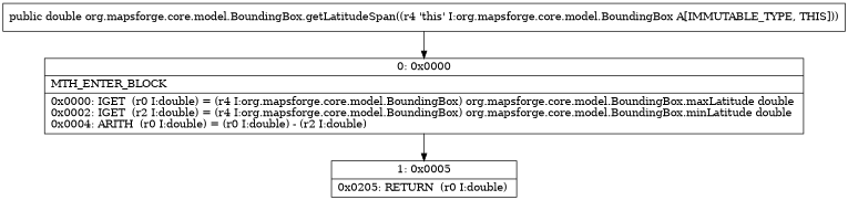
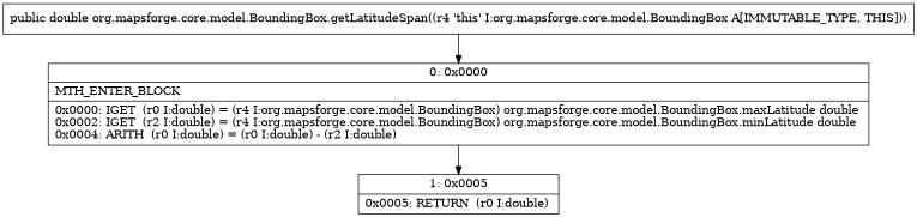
  digraph {
    node [shape=record]
    n1 [label="{0\:\ 0x0000|MTH_ENTER_BLOCK\l|0x0000: IGET  (r0 I:double) = (r4 I:org.mapsforge.core.model.BoundingBox) org.mapsforge.core.model.BoundingBox.maxLatitude double \l0x0002: IGET  (r2 I:double) = (r4 I:org.mapsforge.core.model.BoundingBox) org.mapsforge.core.model.BoundingBox.minLatitude double \l0x0004: ARITH  (r0 I:double) = (r0 I:double) \- (r2 I:double) \l}"]
-   n2 [label="{1\:\ 0x0005|0x0205: RETURN  (r0 I:double) \l}"]
+   n2 [label="{1\:\ 0x0005|0x0005: RETURN  (r0 I:double) \l}"]
    n3 [label="{public double org.mapsforge.core.model.BoundingBox.getLatitudeSpan((r4 'this' I:org.mapsforge.core.model.BoundingBox A[IMMUTABLE_TYPE, THIS])) }"]
    n1 -> n2
    n3 -> n1
  }
